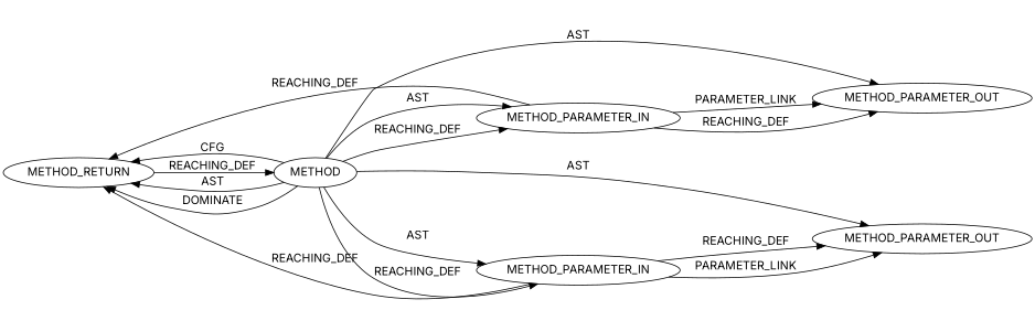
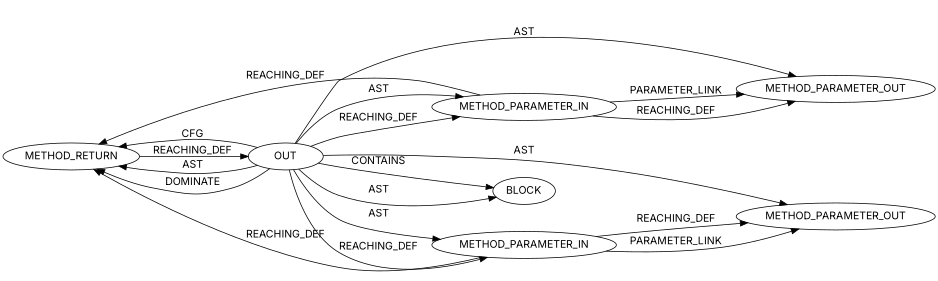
  digraph {
    fontname=Inter
    rankdir=LR
    node [CODE="<empty>" EVALUATION_STRATEGY=BY_VALUE ORDER=2 TYPE_FULL_NAME=ANY fontname=Inter IS_VARIADIC=false]
    edge [fontname=Inter]
    n1 [CODE=RET label=METHOD_RETURN IS_VARIADIC=""]
-   n2 [AST_PARENT_FULL_NAME="<global>" AST_PARENT_TYPE=NAMESPACE_BLOCK FILENAME="<empty>" FULL_NAME=refcount_set IS_EXTERNAL=true NAME=refcount_set ORDER=0 label=METHOD EVALUATION_STRATEGY="" TYPE_FULL_NAME="" IS_VARIADIC=""]
+   n2 [AST_PARENT_FULL_NAME="<global>" AST_PARENT_TYPE=NAMESPACE_BLOCK FILENAME="<empty>" FULL_NAME=refcount_set IS_EXTERNAL=true NAME=refcount_set ORDER=0 label=OUT EVALUATION_STRATEGY="" TYPE_FULL_NAME="" IS_VARIADIC=""]
    n3 [CODE=p1 INDEX=1 NAME=p1 ORDER=1 label=METHOD_PARAMETER_OUT]
    n4 [CODE=p1 INDEX=1 NAME=p1 ORDER=1 label=METHOD_PARAMETER_IN]
+   n5 [ARGUMENT_INDEX=1 ORDER=1 label=BLOCK EVALUATION_STRATEGY="" IS_VARIADIC=""]
    n6 [CODE=p2 INDEX=2 NAME=p2 label=METHOD_PARAMETER_IN]
    n7 [CODE=p2 INDEX=2 NAME=p2 label=METHOD_PARAMETER_OUT]
    n1 -> n2 [label=REACHING_DEF]
    n2 -> n1 [label=AST]
    n2 -> n1 [label=DOMINATE]
    n2 -> n1 [label=CFG]
    n2 -> n3 [label=AST]
    n2 -> n4 [label=AST]
    n2 -> n4 [label=REACHING_DEF]
+   n2 -> n5 [label=AST]
+   n2 -> n5 [label=CONTAINS]
    n2 -> n6 [label=REACHING_DEF]
    n2 -> n6 [label=AST]
    n2 -> n7 [label=AST]
    n4 -> n1 [VARIABLE=p1 label=REACHING_DEF]
    n4 -> n3 [VARIABLE=p1 label=REACHING_DEF]
    n4 -> n3 [label=PARAMETER_LINK]
    n6 -> n1 [VARIABLE=p2 label=REACHING_DEF]
    n6 -> n7 [VARIABLE=p2 label=REACHING_DEF]
    n6 -> n7 [label=PARAMETER_LINK]
  }
